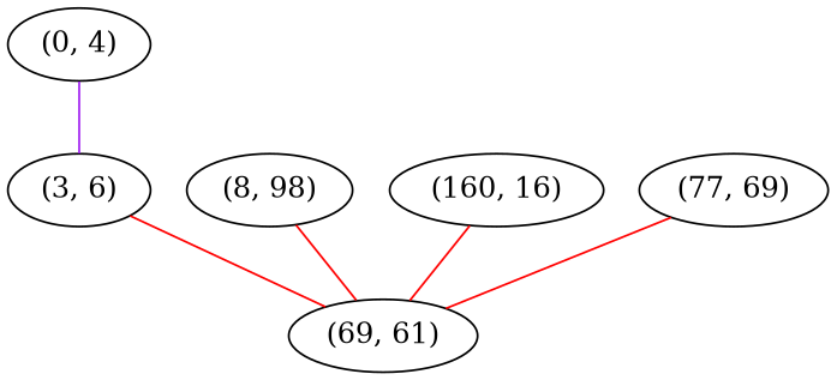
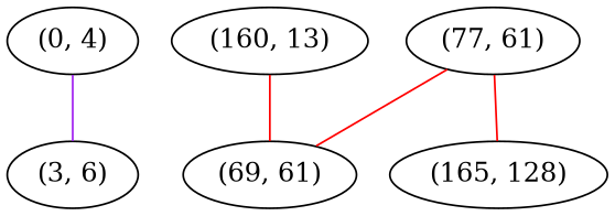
  graph {
    edge [color=red weight=1]
    n1 [label="(0, 4)"]
    n2 [label="(3, 6)"]
    "(69, 61)"
-   "(8, 98)"
-   "(160, 16)"
-   "(77, 61)" [label="(77, 69)"]
+   "(160, 16)" [label="(160, 13)"]
+   "(77, 61)"
+   "(165, 128)"
    n1 -- n2 [color=purple weight=4]
-   n2 -- "(69, 61)"
-   "(8, 98)" -- "(69, 61)"
    "(160, 16)" -- "(69, 61)"
    "(77, 61)" -- "(69, 61)"
+   "(77, 61)" -- "(165, 128)"
  }
